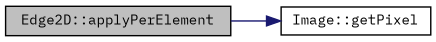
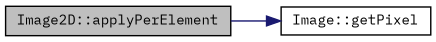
  digraph {
    rankdir=LR
    fontname="IBM Plex Mono"
    node [color=black fontname="IBM Plex Mono" fontsize=10 shape=record style=filled]
-   n1 [fillcolor=grey75 fontcolor=black height=0.2 label="Edge2D::applyPerElement" width=0.4]
+   n1 [fillcolor=grey75 fontcolor=black height=0.2 label="Image2D::applyPerElement" width=0.4]
    n2 [fillcolor=white height=0.2 label="Image::getPixel" width=0.4]
    n1 -> n2 [color=midnightblue fontname="IBM Plex Mono" fontsize=10 labelfontname=Helvetica labelfontsize=10 style=solid]
  }
